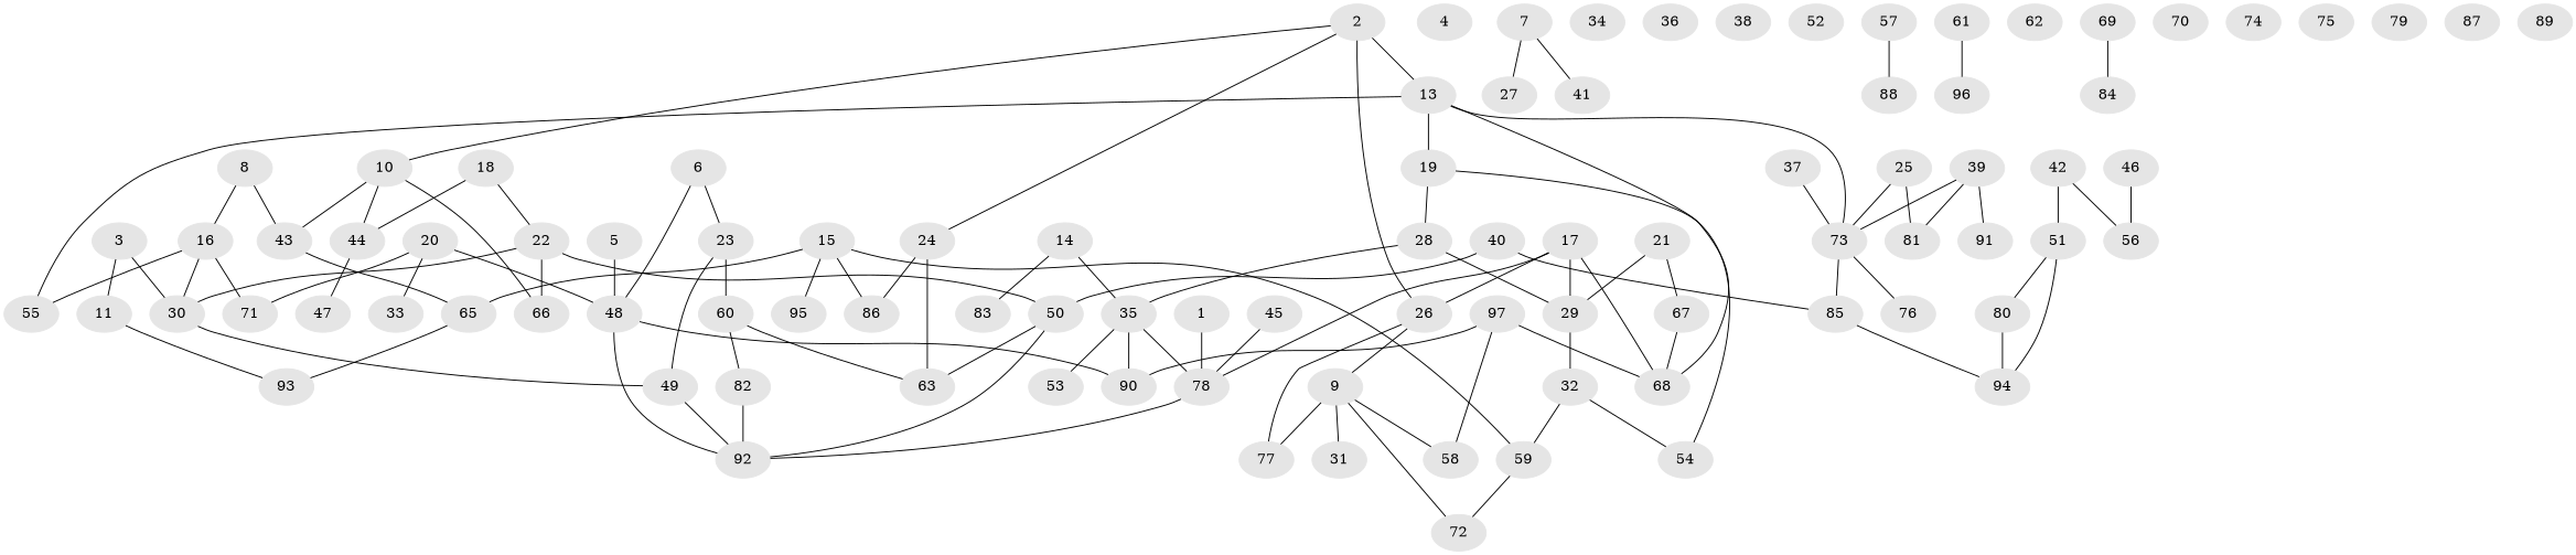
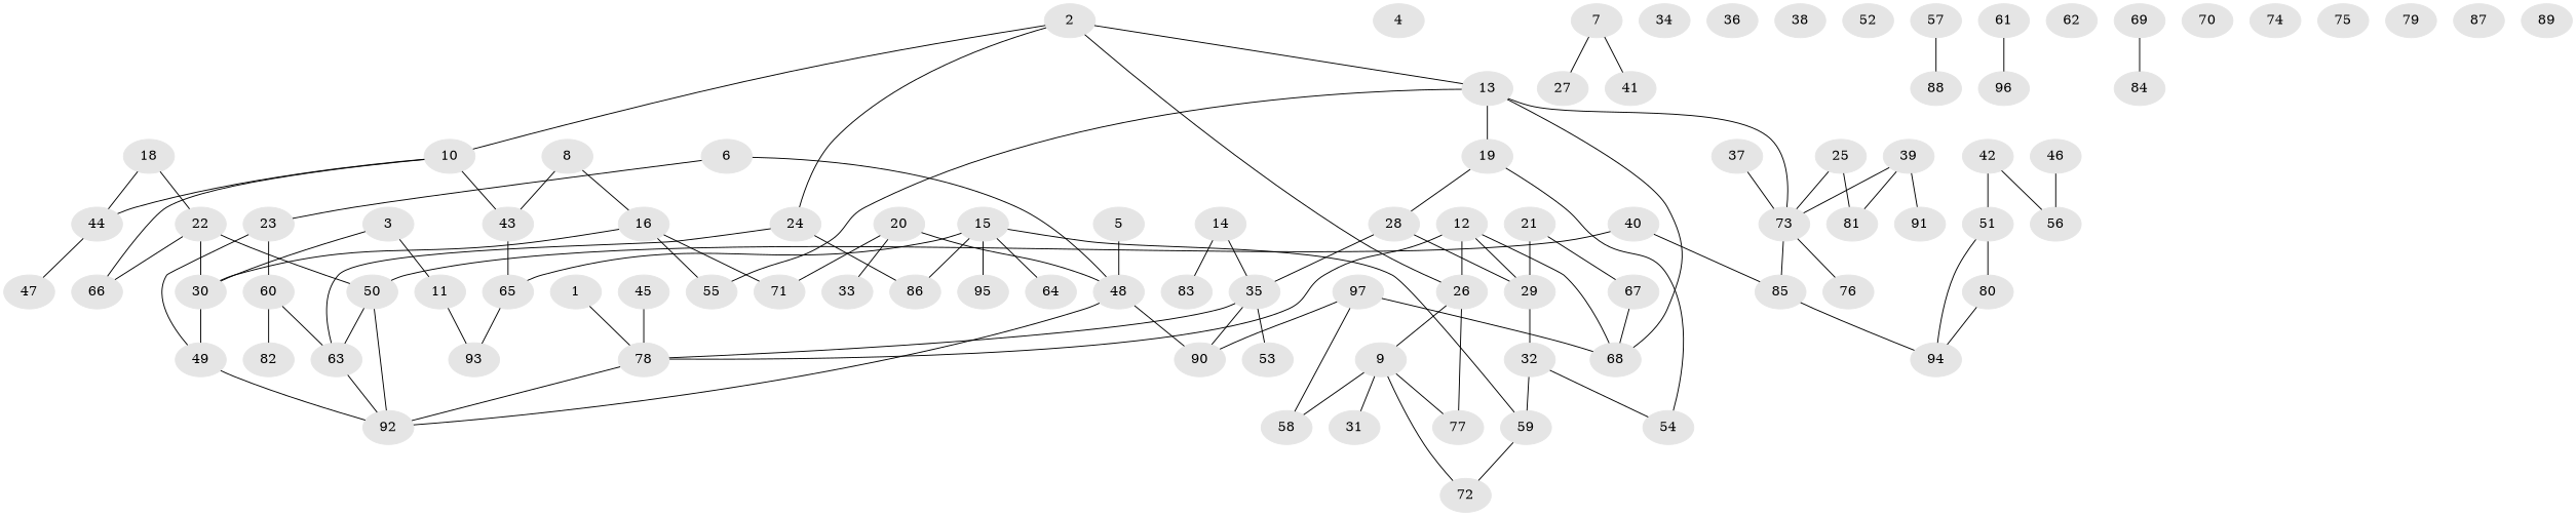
  graph {
    node [color=gray90 style=filled]
    1
    78
    92
    2
    10
    13
    24
    26
    43
    44
    66
    68
    19
    55
    73
    86
    63
    9
    77
    3
    11
    30
    93
    49
    4
    5
    48
    90
    6
    23
    60
    7
    27
    41
    8
    16
    71
    65
    31
    58
    72
    47
-   12 [label=17]
+   12
    29
    32
    28
    54
    85
    76
    14
    35
    83
    53
    15
    59
+   64
    95
    n58 [label=97]
    18
    22
    50
    20
    33
    21
    67
    82
    25
    81
    34
    36
    37
    38
    39
    91
    40
    94
    42
    51
    56
    80
    45
    46
    52
    57
    88
    61
    96
    62
    69
    84
    70
    74
    75
    79
    87
    89
    1 -- 78
    78 -- 92
    2 -- 10
    2 -- 13
    2 -- 24
    2 -- 26
    10 -- 43
    10 -- 44
    10 -- 66
    13 -- 68
    13 -- 19
    13 -- 55
    13 -- 73
    24 -- 86
    24 -- 63
    26 -- 9
    26 -- 77
    43 -- 65
    44 -- 47
    19 -- 28
    19 -- 54
    73 -- 85
    73 -- 76
-   82 -- 92
+   63 -- 92
    9 -- 77
    9 -- 31
    9 -- 58
    9 -- 72
    3 -- 11
    3 -- 30
    11 -- 93
    30 -- 49
    49 -- 92
    5 -- 48
    48 -- 92
    48 -- 90
    6 -- 48
    6 -- 23
    23 -- 49
    23 -- 60
    60 -- 63
    60 -- 82
    7 -- 27
    7 -- 41
    8 -- 43
    8 -- 16
    16 -- 55
    16 -- 30
    16 -- 71
    65 -- 93
    12 -- 78
    12 -- 26
    12 -- 68
    12 -- 29
    29 -- 32
    32 -- 54
    32 -- 59
    28 -- 29
    28 -- 35
    85 -- 94
    14 -- 35
    14 -- 83
    35 -- 78
    35 -- 90
    35 -- 53
    15 -- 86
    15 -- 65
    15 -- 59
+   15 -- 64
    15 -- 95
    59 -- 72
    n58 -- 68
    n58 -- 90
    n58 -- 58
    18 -- 44
    18 -- 22
    22 -- 66
    22 -- 30
    22 -- 50
    50 -- 92
    50 -- 63
    20 -- 48
    20 -- 71
    20 -- 33
    21 -- 29
    21 -- 67
    67 -- 68
    25 -- 73
    25 -- 81
    37 -- 73
    39 -- 73
    39 -- 81
    39 -- 91
    40 -- 85
    40 -- 50
    42 -- 51
    42 -- 56
    51 -- 94
    51 -- 80
    80 -- 94
    45 -- 78
    46 -- 56
    57 -- 88
    61 -- 96
    69 -- 84
  }
